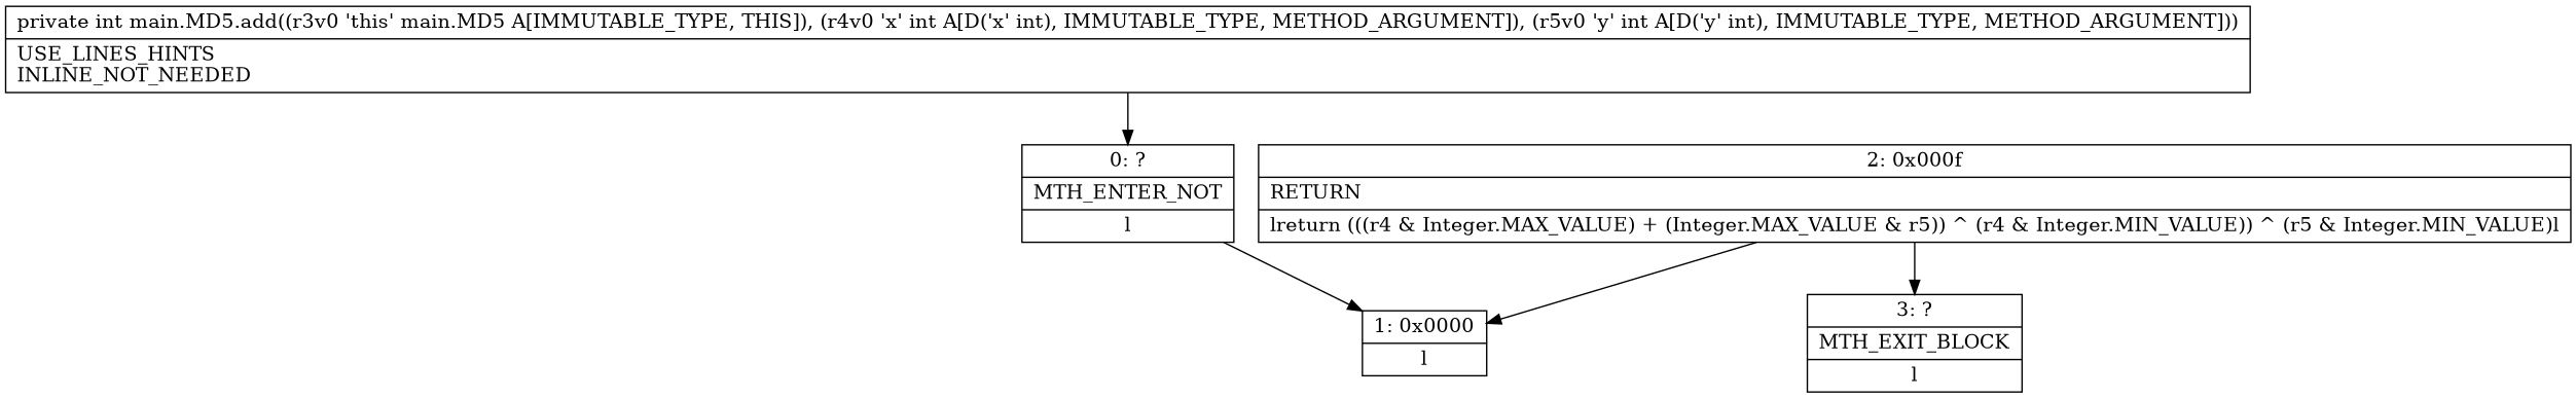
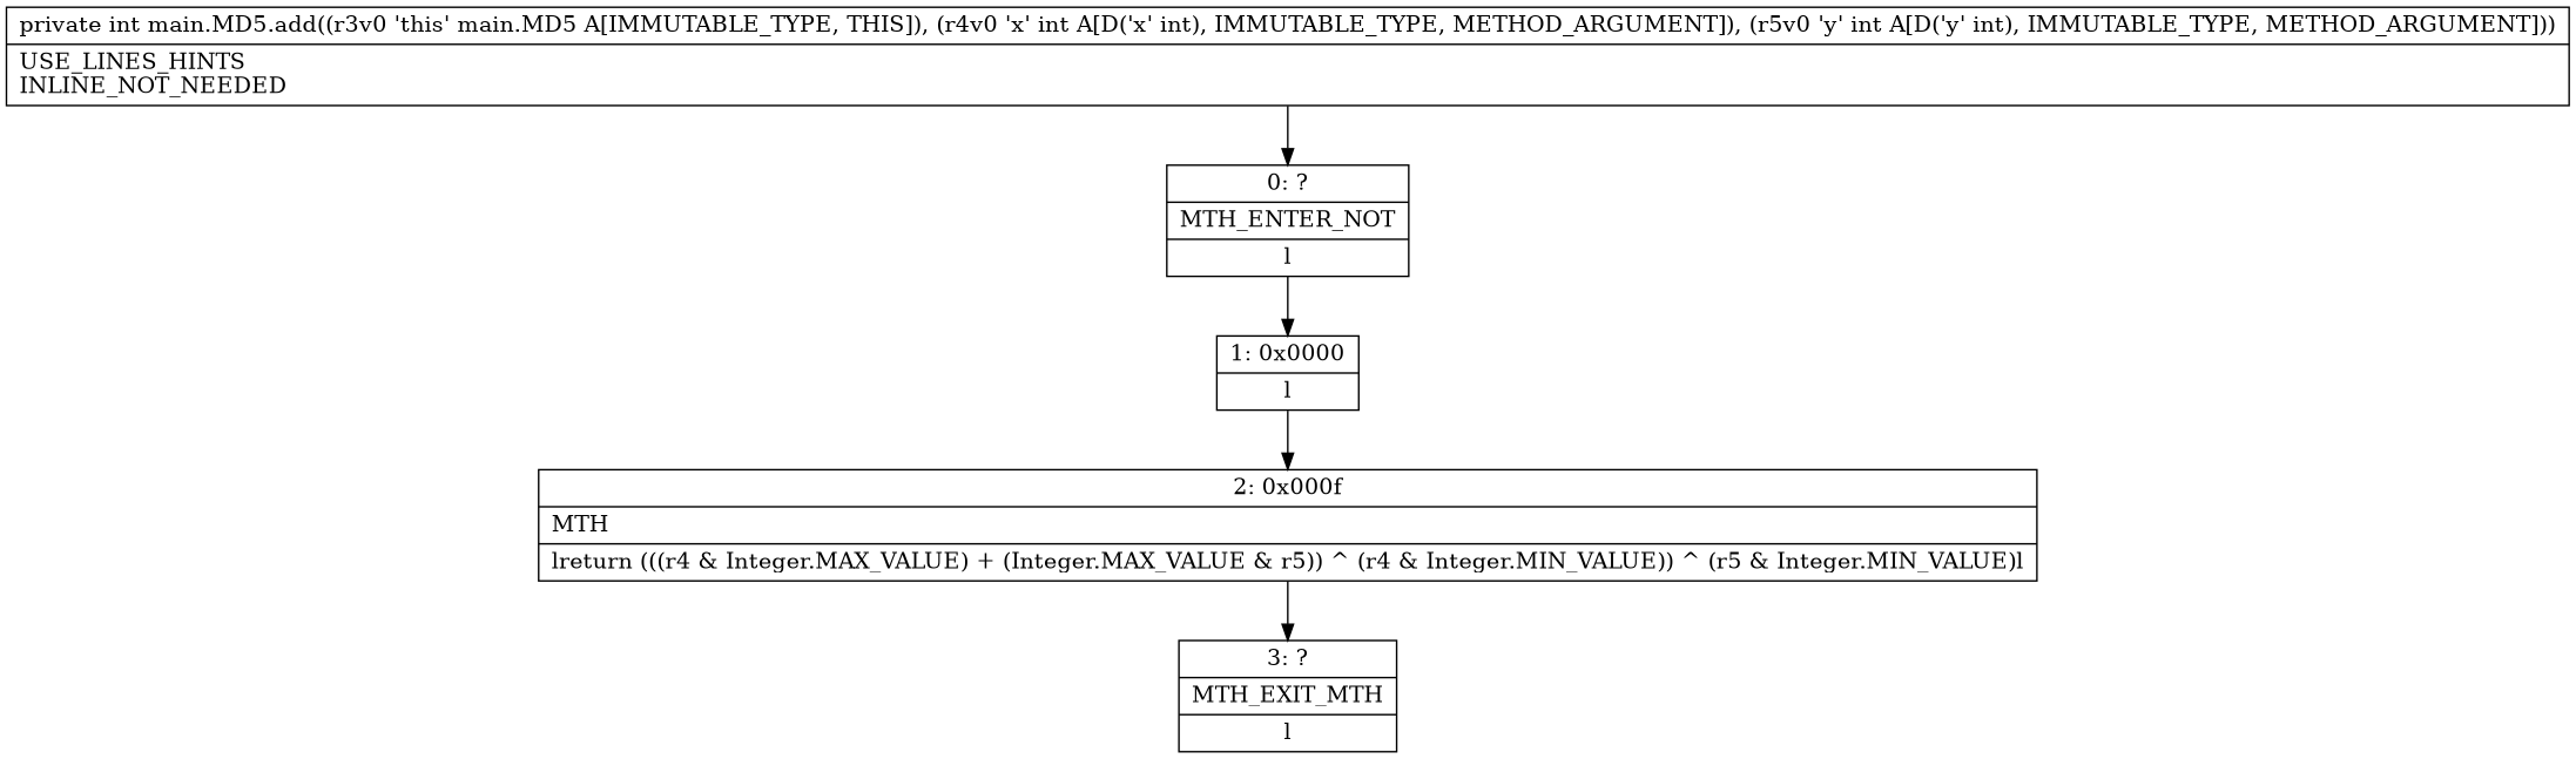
  digraph {
    node [shape=record]
    n1 [label="{0\:\ ?|MTH_ENTER_NOT\l|l}"]
    n2 [label="{1\:\ 0x0000|l}"]
-   n3 [label="{2\:\ 0x000f|RETURN\l|lreturn (((r4 & Integer.MAX_VALUE) + (Integer.MAX_VALUE & r5)) ^ (r4 & Integer.MIN_VALUE)) ^ (r5 & Integer.MIN_VALUE)l}"]
-   n4 [label="{3\:\ ?|MTH_EXIT_BLOCK\l|l}"]
+   n3 [label="{2\:\ 0x000f|MTH\l|lreturn (((r4 & Integer.MAX_VALUE) + (Integer.MAX_VALUE & r5)) ^ (r4 & Integer.MIN_VALUE)) ^ (r5 & Integer.MIN_VALUE)l}"]
+   n4 [label="{3\:\ ?|MTH_EXIT_MTH\l|l}"]
    n5 [label="{private int main.MD5.add((r3v0 'this' main.MD5 A[IMMUTABLE_TYPE, THIS]), (r4v0 'x' int A[D('x' int), IMMUTABLE_TYPE, METHOD_ARGUMENT]), (r5v0 'y' int A[D('y' int), IMMUTABLE_TYPE, METHOD_ARGUMENT]))  | USE_LINES_HINTS\lINLINE_NOT_NEEDED\l}"]
    n1 -> n2
-   n3 -> n2
+   n2 -> n3
    n3 -> n4
    n5 -> n1
  }
